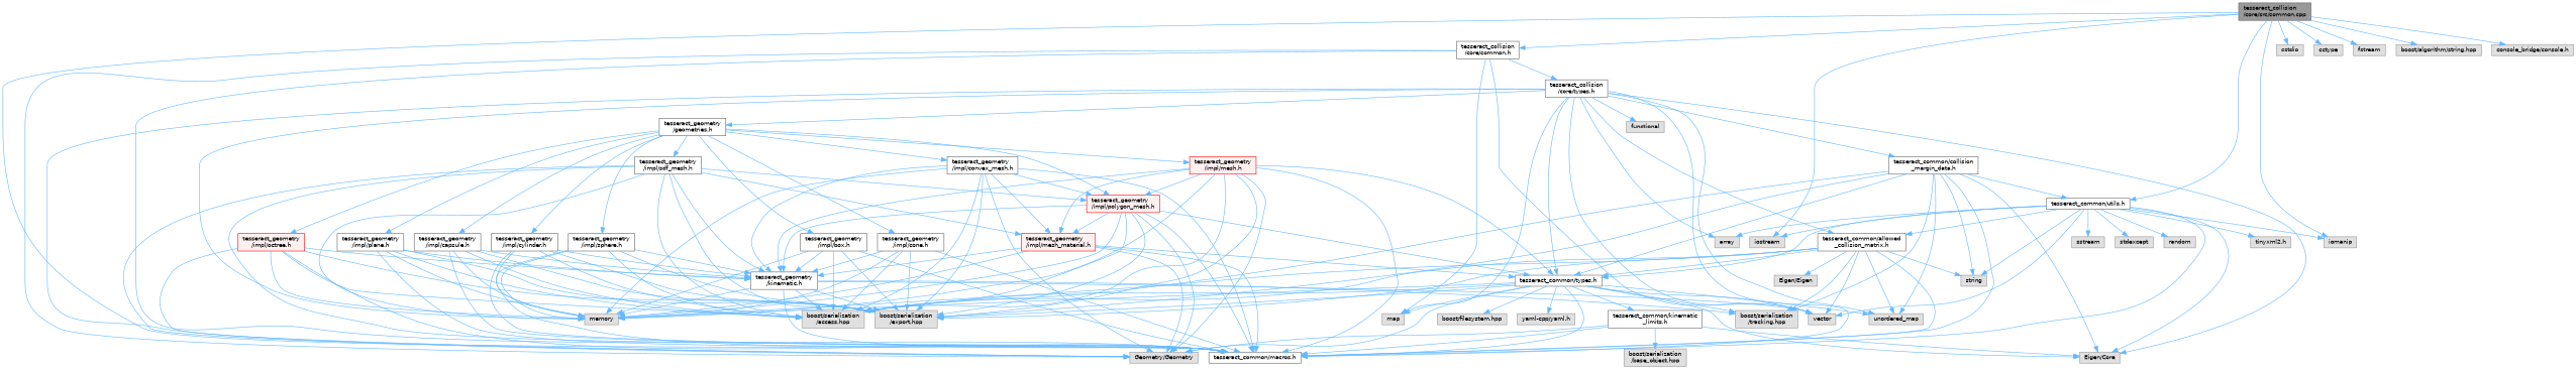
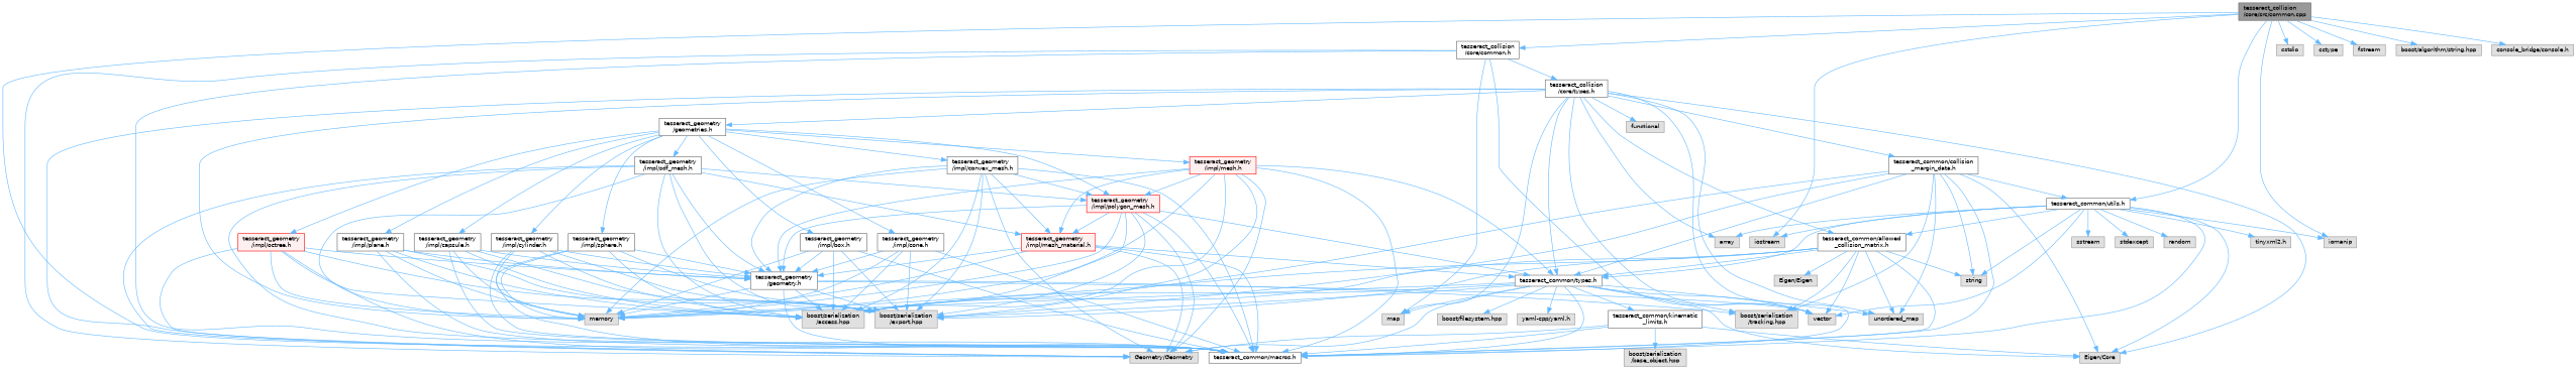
  digraph {
    node [color=grey60 fillcolor="#E0E0E0" fontname=Helvetica fontsize=10 shape=box style=filled]
    edge [color=steelblue1 fontname=Helvetica fontsize=10 labelfontname=Helvetica labelfontsize=10 style=solid]
    n1 [color=gray40 fillcolor=grey60 fontcolor=black height=0.2 label="tesseract_collision\l/core/src/common.cpp" width=0.4]
    n2 [color=grey40 fillcolor=white height=0.2 label="tesseract_common/macros.h" width=0.4]
    n3 [height=0.2 label=cstdio width=0.4]
    n4 [height=0.2 label=cctype width=0.4]
    n5 [height=0.2 label=fstream width=0.4]
    n6 [height=0.2 label=iostream width=0.4]
    n7 [height=0.2 label=iomanip width=0.4]
    n8 [height=0.2 label="boost/algorithm/string.hpp" width=0.4]
    n9 [height=0.2 label="console_bridge/console.h" width=0.4]
    n10 [color=grey40 fillcolor=white height=0.2 label="tesseract_common/utils.h" width=0.4]
    n11 [color=grey40 fillcolor=white height=0.2 label="tesseract_collision\l/core/common.h" width=0.4]
    n12 [height=0.2 label=array width=0.4]
    n13 [height=0.2 label=vector width=0.4]
    n14 [height=0.2 label=string width=0.4]
    n15 [height=0.2 label=sstream width=0.4]
    n16 [height=0.2 label=stdexcept width=0.4]
    n17 [height=0.2 label=random width=0.4]
    n18 [height=0.2 label="Eigen/Core" width=0.4]
    n19 [height=0.2 label="tinyxml2.h" width=0.4]
    n20 [color=grey40 fillcolor=white height=0.2 label="tesseract_common/allowed\l_collision_matrix.h" width=0.4]
    n21 [color=grey40 fillcolor=white height=0.2 label="tesseract_common/types.h" width=0.4]
    n22 [height=0.2 label="Geometry/Geometry" width=0.4]
    n23 [height=0.2 label=map width=0.4]
    n24 [color=grey40 fillcolor=white height=0.2 label="tesseract_collision\l/core/types.h" width=0.4]
    n25 [height=0.2 label="boost/serialization\l/access.hpp" width=0.4]
    n26 [height=0.2 label=memory width=0.4]
    n27 [height=0.2 label="Eigen/Eigen" width=0.4]
    n28 [height=0.2 label=unordered_map width=0.4]
    n29 [height=0.2 label="boost/serialization\l/export.hpp" width=0.4]
    n30 [height=0.2 label="boost/serialization\l/tracking.hpp" width=0.4]
    n31 [height=0.2 label="boost/filesystem.hpp" width=0.4]
    n32 [height=0.2 label="yaml-cpp/yaml.h" width=0.4]
    n33 [color=grey40 fillcolor=white height=0.2 label="tesseract_common/kinematic\l_limits.h" width=0.4]
    n34 [height=0.2 label="boost/serialization\l/base_object.hpp" width=0.4]
    n35 [height=0.2 label=functional width=0.4]
    n36 [color=grey40 fillcolor=white height=0.2 label="tesseract_geometry\l/geometries.h" width=0.4]
    n37 [color=grey40 fillcolor=white height=0.2 label="tesseract_common/collision\l_margin_data.h" width=0.4]
    n38 [color=grey40 fillcolor=white height=0.2 label="tesseract_geometry\l/impl/box.h" width=0.4]
    n39 [color=grey40 fillcolor=white height=0.2 label="tesseract_geometry\l/impl/capsule.h" width=0.4]
    n40 [color=grey40 fillcolor=white height=0.2 label="tesseract_geometry\l/impl/cone.h" width=0.4]
    n41 [color=grey40 fillcolor=white height=0.2 label="tesseract_geometry\l/impl/convex_mesh.h" width=0.4]
    n42 [color=red fillcolor="#FFF0F0" height=0.2 label="tesseract_geometry\l/impl/polygon_mesh.h" width=0.4]
    n43 [color=grey40 fillcolor=white height=0.2 label="tesseract_geometry\l/impl/cylinder.h" width=0.4]
    n44 [color=red fillcolor="#FFF0F0" height=0.2 label="tesseract_geometry\l/impl/mesh.h" width=0.4]
    n45 [color=red fillcolor="#FFF0F0" height=0.2 label="tesseract_geometry\l/impl/octree.h" width=0.4]
    n46 [color=grey40 fillcolor=white height=0.2 label="tesseract_geometry\l/impl/plane.h" width=0.4]
    n47 [color=grey40 fillcolor=white height=0.2 label="tesseract_geometry\l/impl/sdf_mesh.h" width=0.4]
    n48 [color=grey40 fillcolor=white height=0.2 label="tesseract_geometry\l/impl/sphere.h" width=0.4]
-   n49 [color=grey40 fillcolor=white height=0.2 label="tesseract_geometry\l/kinematic.h" width=0.4]
+   n49 [color=grey40 fillcolor=white height=0.2 label="tesseract_geometry\l/geometry.h" width=0.4]
    n50 [color=red fillcolor="#FFF0F0" height=0.2 label="tesseract_geometry\l/impl/mesh_material.h" width=0.4]
    n1 -> n2
    n1 -> n3
    n1 -> n4
    n1 -> n5
    n1 -> n6
    n1 -> n7
    n1 -> n8
    n1 -> n9
    n1 -> n10
    n1 -> n11
    n10 -> n2
    n10 -> n6
    n10 -> n7
    n10 -> n12
    n10 -> n13
    n10 -> n14
    n10 -> n15
    n10 -> n16
    n10 -> n17
    n10 -> n18
    n10 -> n19
    n10 -> n20
    n10 -> n21
    n11 -> n2
    n11 -> n13
    n11 -> n22
    n11 -> n23
    n11 -> n24
    n20 -> n2
    n20 -> n13
    n20 -> n14
    n20 -> n21
    n20 -> n25
    n20 -> n26
    n20 -> n27
    n20 -> n28
    n20 -> n29
    n20 -> n30
    n21 -> n2
    n21 -> n13
    n21 -> n18
    n21 -> n22
    n21 -> n23
    n21 -> n25
    n21 -> n26
    n21 -> n28
    n21 -> n29
    n21 -> n30
    n21 -> n31
    n21 -> n32
    n21 -> n33
    n24 -> n2
    n24 -> n12
    n24 -> n13
    n24 -> n18
    n24 -> n20
    n24 -> n21
    n24 -> n22
    n24 -> n23
    n24 -> n26
    n24 -> n28
    n24 -> n35
    n24 -> n36
    n24 -> n37
    n33 -> n2
    n33 -> n18
    n33 -> n22
    n33 -> n34
    n36 -> n38
    n36 -> n39
    n36 -> n40
    n36 -> n41
    n36 -> n42
    n36 -> n43
    n36 -> n44
    n36 -> n45
    n36 -> n46
    n36 -> n47
    n36 -> n48
    n37 -> n2
    n37 -> n10
    n37 -> n14
    n37 -> n18
    n37 -> n21
    n37 -> n25
    n37 -> n28
    n37 -> n29
    n37 -> n30
    n38 -> n2
    n38 -> n25
    n38 -> n26
    n38 -> n29
    n38 -> n49
    n39 -> n2
    n39 -> n25
    n39 -> n26
    n39 -> n29
    n39 -> n49
    n40 -> n2
    n40 -> n25
    n40 -> n26
    n40 -> n29
    n40 -> n49
    n41 -> n2
    n41 -> n22
    n41 -> n25
    n41 -> n26
    n41 -> n29
    n41 -> n42
    n41 -> n49
    n41 -> n50
    n42 -> n2
    n42 -> n21
    n42 -> n22
    n42 -> n25
    n42 -> n26
    n42 -> n29
    n42 -> n49
    n42 -> n50
    n43 -> n2
    n43 -> n25
    n43 -> n26
    n43 -> n29
    n43 -> n49
    n44 -> n2
    n44 -> n21
    n44 -> n22
    n44 -> n25
    n44 -> n26
    n44 -> n29
    n44 -> n42
    n44 -> n49
    n44 -> n50
    n45 -> n2
    n45 -> n22
    n45 -> n25
    n45 -> n26
    n45 -> n29
    n45 -> n49
    n46 -> n2
    n46 -> n25
    n46 -> n26
    n46 -> n29
    n46 -> n49
    n47 -> n2
    n47 -> n22
    n47 -> n25
    n47 -> n26
    n47 -> n29
    n47 -> n42
    n47 -> n49
    n47 -> n50
    n48 -> n2
    n48 -> n25
    n48 -> n26
    n48 -> n29
    n48 -> n49
    n49 -> n2
    n49 -> n13
    n49 -> n25
    n49 -> n26
    n49 -> n29
    n49 -> n30
    n50 -> n2
    n50 -> n21
    n50 -> n22
    n50 -> n26
    n50 -> n49
  }
